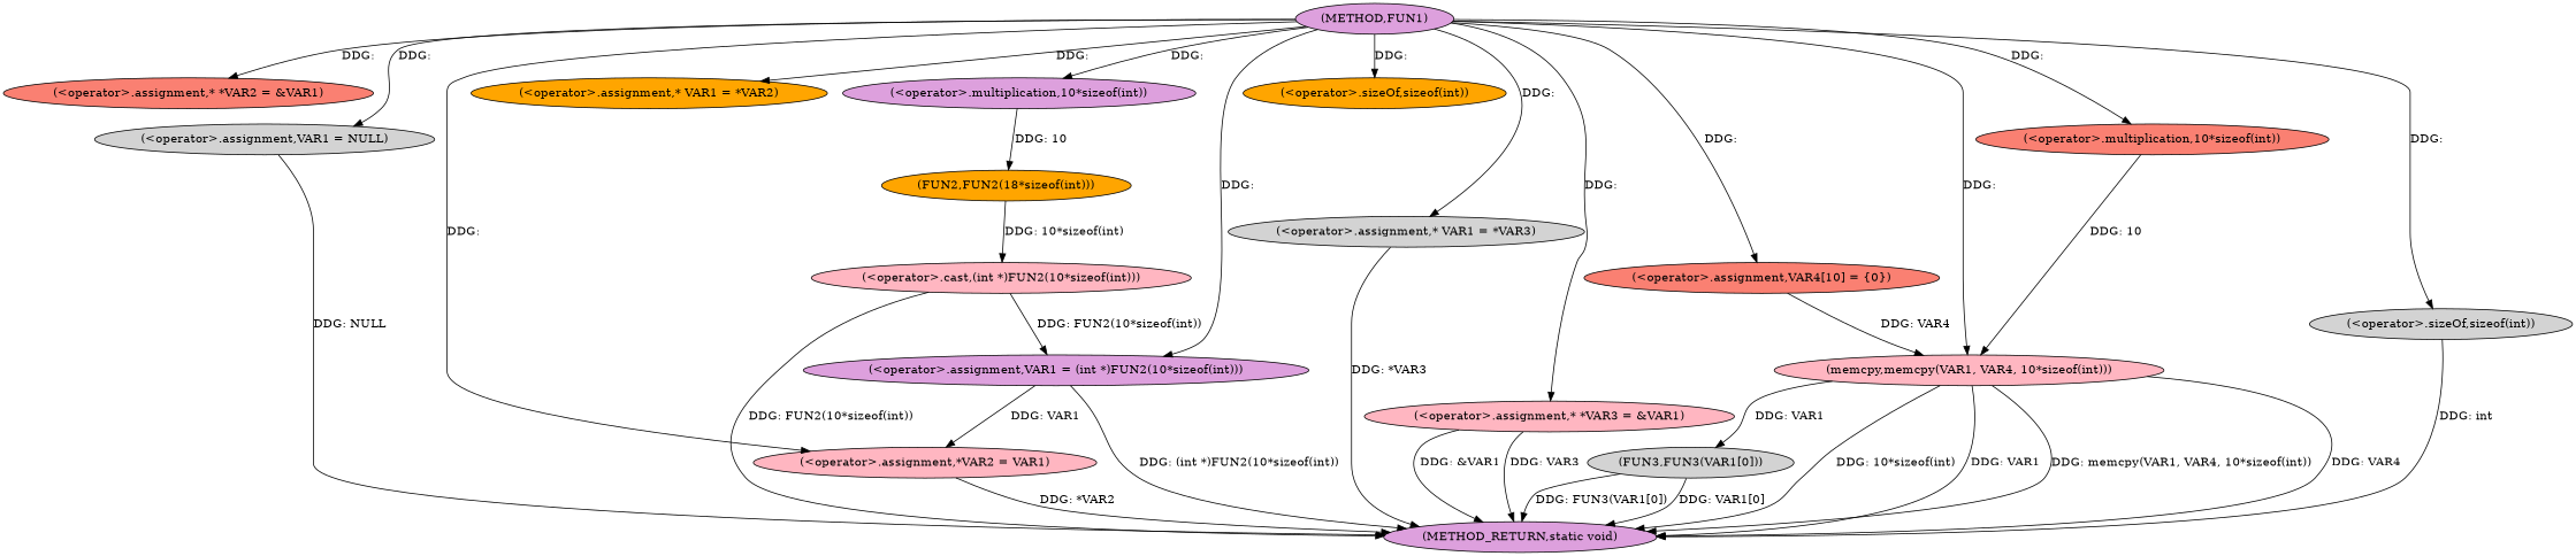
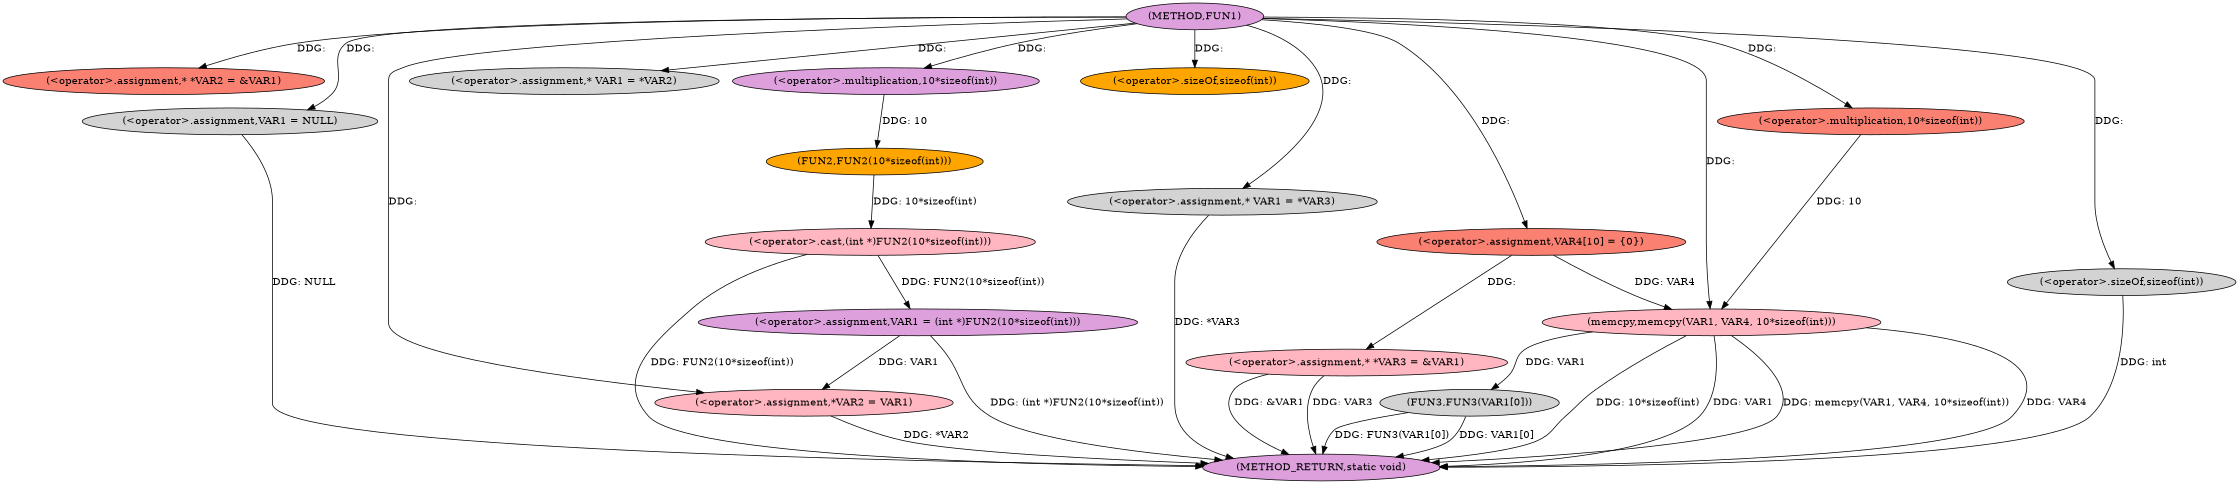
  digraph {
    node [fillcolor=lightgrey style=filled]
    n1 [fillcolor=plum label="(METHOD,FUN1)"]
    n2 [fillcolor=salmon label="(<operator>.assignment,* *VAR2 = &VAR1)"]
    n3 [fillcolor=lightpink label="(<operator>.assignment,* *VAR3 = &VAR1)"]
    n4 [label="(<operator>.assignment,VAR1 = NULL)"]
-   n5 [fillcolor=orange label="(<operator>.assignment,* VAR1 = *VAR2)"]
+   n5 [label="(<operator>.assignment,* VAR1 = *VAR2)"]
    n6 [fillcolor=plum label="(<operator>.assignment,VAR1 = (int *)FUN2(10*sizeof(int)))"]
    n7 [fillcolor=plum label="(<operator>.multiplication,10*sizeof(int))"]
    n8 [fillcolor=orange label="(<operator>.sizeOf,sizeof(int))"]
    n9 [fillcolor=lightpink label="(<operator>.assignment,*VAR2 = VAR1)"]
    n10 [label="(<operator>.assignment,* VAR1 = *VAR3)"]
    n11 [fillcolor=salmon label="(<operator>.assignment,VAR4[10] = {0})"]
    n12 [fillcolor=lightpink label="(memcpy,memcpy(VAR1, VAR4, 10*sizeof(int)))"]
    n13 [fillcolor=salmon label="(<operator>.multiplication,10*sizeof(int))"]
    n14 [label="(<operator>.sizeOf,sizeof(int))"]
    n15 [fillcolor=plum label="(METHOD_RETURN,static void)"]
-   n16 [fillcolor=orange label="(FUN2,FUN2(18*sizeof(int)))"]
+   n16 [fillcolor=orange label="(FUN2,FUN2(10*sizeof(int)))"]
    n17 [label="(FUN3,FUN3(VAR1[0]))"]
    n18 [fillcolor=lightpink label="(<operator>.cast,(int *)FUN2(10*sizeof(int)))"]
    n1 -> n2 [label="DDG: "]
-   n1 -> n3 [label="DDG: "]
+   n11 -> n3 [label="DDG: "]
    n1 -> n4 [label="DDG: "]
    n1 -> n5 [label="DDG: "]
-   n1 -> n6 [label="DDG: "]
    n1 -> n7 [label="DDG: "]
    n1 -> n8 [label="DDG: "]
    n1 -> n9 [label="DDG: "]
    n1 -> n10 [label="DDG: "]
    n1 -> n11 [label="DDG: "]
    n1 -> n12 [label="DDG: "]
    n1 -> n13 [label="DDG: "]
    n1 -> n14 [label="DDG: "]
    n3 -> n15 [label="DDG: VAR3"]
    n3 -> n15 [label="DDG: &VAR1"]
    n4 -> n15 [label="DDG: NULL"]
    n6 -> n9 [label="DDG: VAR1"]
    n6 -> n15 [label="DDG: (int *)FUN2(10*sizeof(int))"]
    n7 -> n16 [label="DDG: 10"]
    n9 -> n15 [label="DDG: *VAR2"]
    n10 -> n15 [label="DDG: *VAR3"]
    n11 -> n12 [label="DDG: VAR4"]
    n12 -> n15 [label="DDG: 10*sizeof(int)"]
    n12 -> n15 [label="DDG: VAR1"]
    n12 -> n15 [label="DDG: memcpy(VAR1, VAR4, 10*sizeof(int))"]
    n12 -> n15 [label="DDG: VAR4"]
    n12 -> n17 [label="DDG: VAR1"]
    n13 -> n12 [label="DDG: 10"]
    n14 -> n15 [label="DDG: int"]
    n16 -> n18 [label="DDG: 10*sizeof(int)"]
    n17 -> n15 [label="DDG: FUN3(VAR1[0])"]
    n17 -> n15 [label="DDG: VAR1[0]"]
    n18 -> n6 [label="DDG: FUN2(10*sizeof(int))"]
    n18 -> n15 [label="DDG: FUN2(10*sizeof(int))"]
  }
